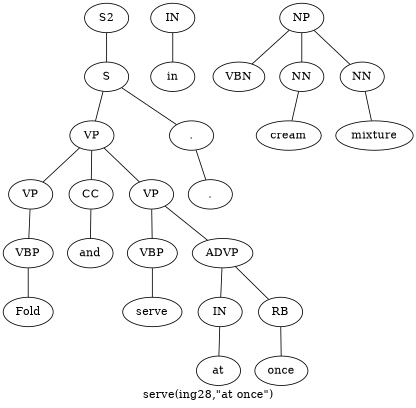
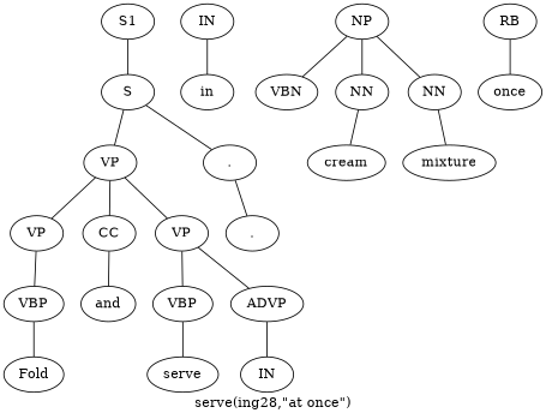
  graph {
    label="serve(ing28,\"at once\")"
-   n1 [label=S2]
+   n1 [label=S1]
    n2 [label=S]
    n3 [label=VP]
    n4 [label="."]
    n5 [label=VP]
    n6 [label=CC]
    n7 [label=VP]
    n8 [label="."]
    n9 [label=VBP]
    n10 [label=and]
    n11 [label=VBP]
    n12 [label=ADVP]
    n13 [label=Fold]
    n14 [label=IN]
    n15 [label=in]
    n16 [label=NP]
    n17 [label=VBN]
    n18 [label=NN]
    n19 [label=NN]
    n20 [label=cream]
    n21 [label=mixture]
    n22 [label=serve]
    n23 [label=IN]
    n24 [label=RB]
-   n25 [label=at]
    n26 [label=once]
    n1 -- n2
    n2 -- n3
    n2 -- n4
    n3 -- n5
    n3 -- n6
    n3 -- n7
    n4 -- n8
    n5 -- n9
    n6 -- n10
    n7 -- n11
    n7 -- n12
    n9 -- n13
    n11 -- n22
    n12 -- n23
-   n12 -- n24
    n14 -- n15
    n16 -- n17
    n16 -- n18
    n16 -- n19
    n18 -- n20
    n19 -- n21
-   n23 -- n25
    n24 -- n26
  }
